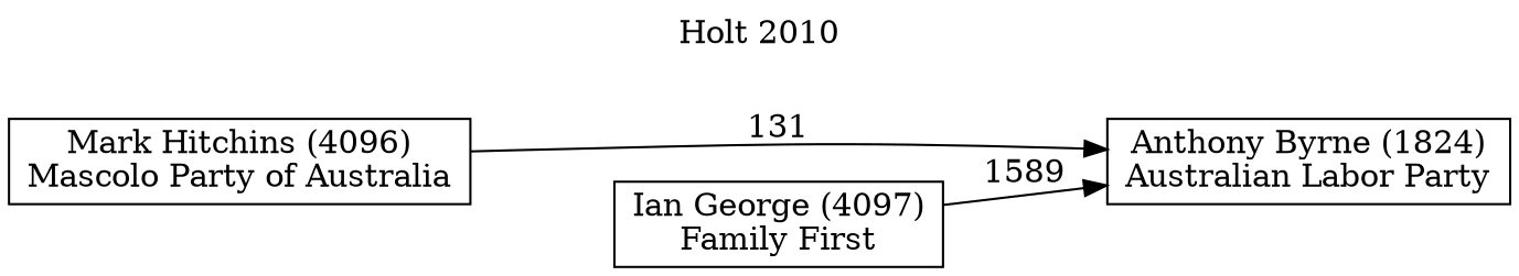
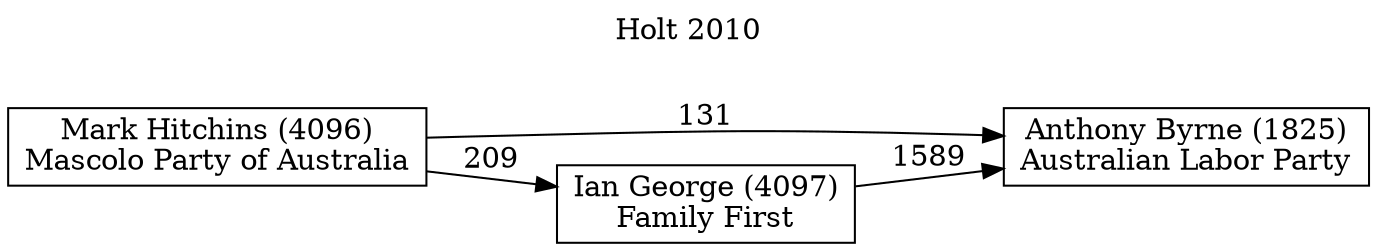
  digraph {
    label="Holt 2010"
    labelloc=t
    mclimit=10
    rankdir=LR
    node [shape=box]
-   n1 [label="Anthony Byrne (1824)\nAustralian Labor Party"]
+   n1 [label="Anthony Byrne (1825)\nAustralian Labor Party"]
    n2 [label="Ian George (4097)\nFamily First"]
    n3 [label="Mark Hitchins (4096)\nMascolo Party of Australia"]
    n2 -> n1 [label=1589]
    n3 -> n1 [label=131]
+   n3 -> n2 [label=209]
  }
